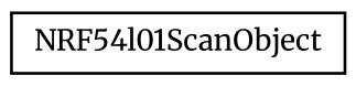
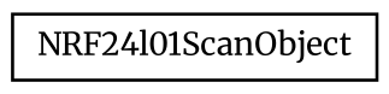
  digraph {
    rankdir=LR
    fontname=Merriweather
-   n1 [color=black fillcolor=white fontname=Merriweather fontsize=10 height=0.2 label=NRF54l01ScanObject shape=record style=filled width=0.4]
+   n1 [color=black fillcolor=white fontname=Merriweather fontsize=10 height=0.2 label=NRF24l01ScanObject shape=record style=filled width=0.4]
  }
